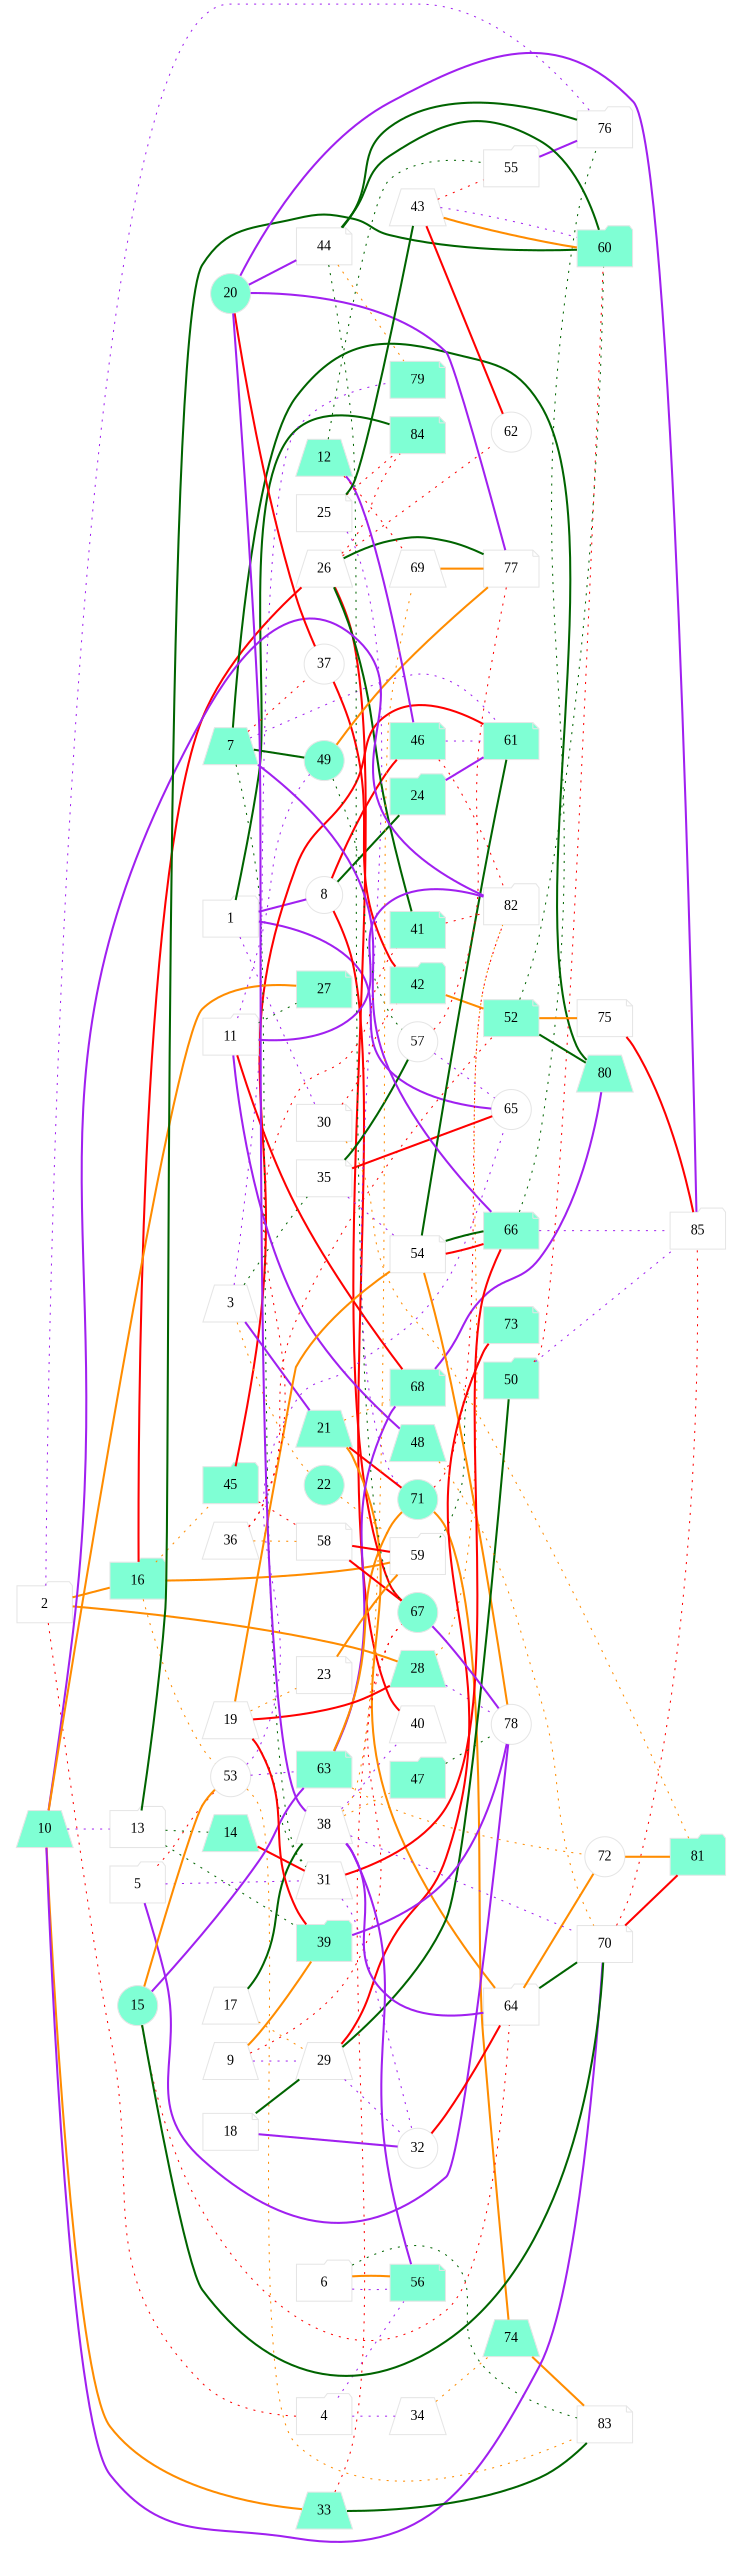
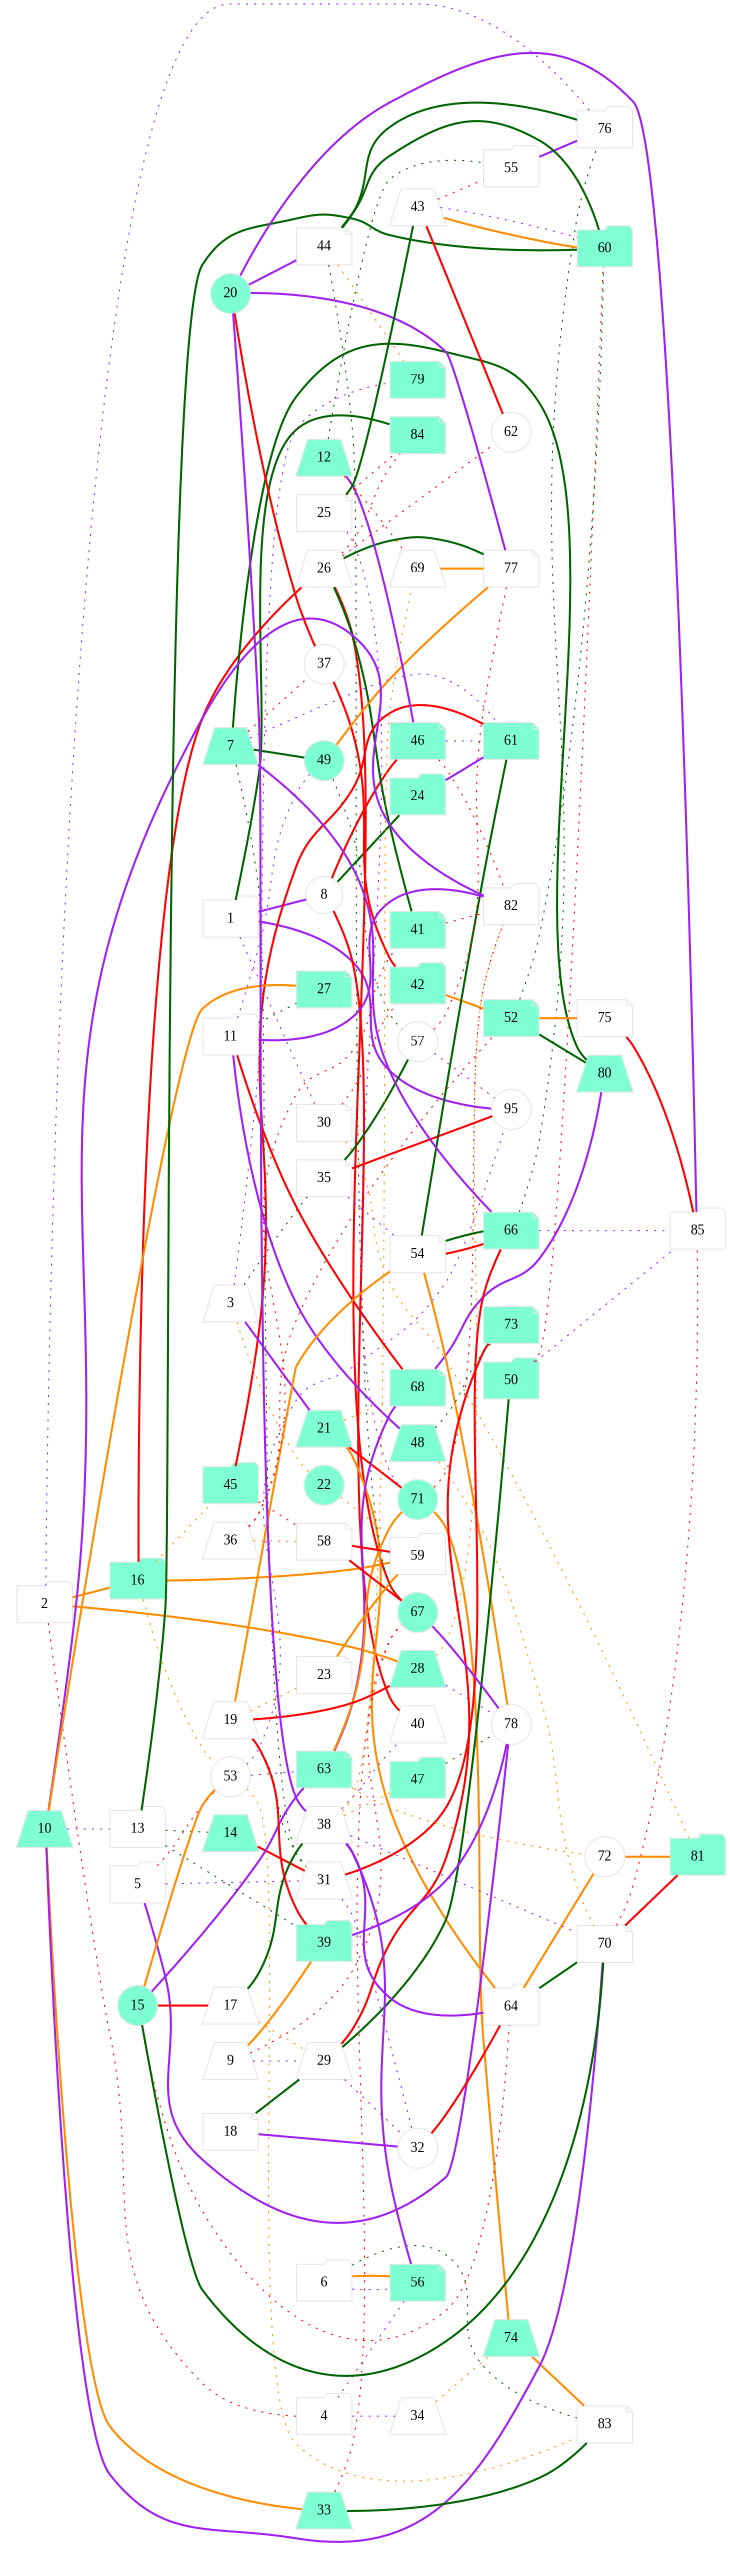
  graph {
    fontname="Liberation Serif"
    rankdir=LR
    node [color=gray90 fillcolor=white fontname="Liberation Serif" shape=note style=filled]
    edge [color=purple fontname="Liberation Serif" style=bold]
    1 [shape=folder]
    8 [shape=circle]
    30
-   65 [shape=circle]
+   65 [shape=circle label=95]
    84 [fillcolor=aquamarine]
    24 [fillcolor=aquamarine shape=folder]
    40 [shape=trapezium]
    46 [fillcolor=aquamarine]
    42 [fillcolor=aquamarine shape=folder]
    81 [fillcolor=aquamarine shape=folder]
    2 [shape=folder]
    4 [shape=folder]
    16 [fillcolor=aquamarine shape=folder]
    28 [fillcolor=aquamarine shape=trapezium]
    76 [shape=folder]
    34 [shape=trapezium]
    56 [fillcolor=aquamarine]
    53 [shape=circle]
    26 [shape=trapezium]
    45 [fillcolor=aquamarine shape=folder]
    59 [shape=folder]
    78 [shape=circle]
    82 [shape=folder]
    3 [shape=trapezium]
    21 [fillcolor=aquamarine shape=trapezium]
    22 [fillcolor=aquamarine shape=circle]
    35
    79 [fillcolor=aquamarine]
    68 [fillcolor=aquamarine]
    64 [shape=folder]
    71 [fillcolor=aquamarine shape=circle]
    54
    57 [shape=circle]
    74 [fillcolor=aquamarine shape=trapezium]
    5 [shape=folder]
    31 [shape=trapezium]
    66 [fillcolor=aquamarine]
    32 [shape=circle]
    83
    63 [fillcolor=aquamarine]
    6 [shape=folder]
    7 [fillcolor=aquamarine shape=trapezium]
    37 [shape=circle]
    49 [fillcolor=aquamarine shape=circle]
    61 [fillcolor=aquamarine]
    80 [fillcolor=aquamarine shape=trapezium]
    77
    85 [shape=folder]
    9 [shape=trapezium]
    29 [shape=trapezium]
    39 [fillcolor=aquamarine shape=folder]
    67 [fillcolor=aquamarine shape=circle]
    50 [fillcolor=aquamarine shape=folder]
    73 [fillcolor=aquamarine]
    10 [fillcolor=aquamarine shape=trapezium]
    13 [shape=folder]
    27 [fillcolor=aquamarine]
    33 [fillcolor=aquamarine shape=trapezium]
    70
    14 [fillcolor=aquamarine shape=trapezium]
    60 [fillcolor=aquamarine shape=folder]
    11 [shape=folder]
    48 [fillcolor=aquamarine shape=trapezium]
    12 [fillcolor=aquamarine shape=trapezium]
    55 [shape=folder]
    69 [shape=trapezium]
    15 [fillcolor=aquamarine shape=circle]
    17 [shape=trapezium]
    38 [shape=trapezium]
    72 [shape=circle]
    41 [fillcolor=aquamarine]
    62 [shape=circle]
    58
    47 [fillcolor=aquamarine shape=folder]
    18
    19 [shape=trapezium]
    23
    20 [fillcolor=aquamarine shape=circle]
    44
    25
    43 [shape=trapezium]
    52 [fillcolor=aquamarine]
    36 [shape=trapezium]
    75
    1 -- 8
    1 -- 30 [style=dotted]
    1 -- 65
    1 -- 84 [color=darkgreen]
    8 -- 24 [color=darkgreen]
    8 -- 40 [color=red]
    8 -- 46 [color=red]
    30 -- 42 [color=red style=dotted]
    30 -- 81 [color=darkorange style=dotted]
    24 -- 61
    46 -- 82 [color=red style=dotted]
    46 -- 61 [style=dotted]
    42 -- 52 [color=darkorange]
    2 -- 4 [color=red style=dotted]
    2 -- 16 [color=darkorange]
    2 -- 28 [color=darkorange]
    2 -- 76 [style=dotted]
    4 -- 34 [style=dotted]
    4 -- 56 [style=dotted]
    16 -- 53 [color=darkorange style=dotted]
    16 -- 26 [color=red]
    16 -- 45 [color=darkorange style=dotted]
    16 -- 59 [color=darkorange]
    28 -- 78 [style=dotted]
    28 -- 82 [color=darkorange style=dotted]
    34 -- 74 [color=darkorange style=dotted]
    53 -- 65 [style=dotted]
    53 -- 83 [color=darkorange style=dotted]
    53 -- 63 [style=dotted]
    26 -- 84 [color=red style=dotted]
    26 -- 77 [color=darkgreen]
    26 -- 67 [color=red]
    26 -- 41 [color=darkgreen]
    26 -- 62 [color=red style=dotted]
    45 -- 61 [color=red]
    45 -- 58 [color=red style=dotted]
-   59 -- 73 [color=darkgreen style=dotted]
+   48 -- 73 [color=darkgreen style=dotted]
    3 -- 21
    3 -- 22 [color=darkorange style=dotted]
    3 -- 35 [color=darkgreen style=dotted]
    3 -- 79 [style=dotted]
    21 -- 68 [color=darkorange style=dotted]
    21 -- 64 [color=darkorange]
    21 -- 71 [color=red]
    22 -- 59 [color=darkorange style=dotted]
    35 -- 65 [color=red]
    35 -- 54 [style=dotted]
    35 -- 57 [color=darkgreen]
    68 -- 80
    64 -- 70 [color=darkgreen]
    64 -- 72 [color=darkorange]
    71 -- 82 [color=red style=dotted]
    71 -- 74 [color=darkorange]
    54 -- 78 [color=darkorange]
    54 -- 66 [color=red]
    54 -- 66 [color=darkgreen]
    54 -- 61 [color=darkgreen]
    57 -- 65 [style=dotted]
    57 -- 77 [color=red style=dotted]
    74 -- 83 [color=darkorange]
    5 -- 53 [color=red style=dotted]
    5 -- 78
    5 -- 31 [style=dotted]
    31 -- 66 [color=red]
    31 -- 32 [style=dotted]
    66 -- 76 [color=darkgreen style=dotted]
    66 -- 85 [style=dotted]
    32 -- 64 [color=red]
    63 -- 68
    63 -- 71 [color=darkorange]
    63 -- 72 [color=darkorange style=dotted]
    6 -- 56 [style=dotted]
    6 -- 56 [color=darkorange]
    6 -- 83 [color=darkgreen style=dotted]
    7 -- 31 [color=darkgreen style=dotted]
    7 -- 66
    7 -- 37 [color=red style=dotted]
    7 -- 49 [color=darkgreen]
    7 -- 61 [style=dotted]
    7 -- 80 [color=darkgreen]
    37 -- 42 [color=red]
    49 -- 57 [color=darkgreen style=dotted]
    49 -- 77 [color=darkorange]
    9 -- 29 [style=dotted]
    9 -- 39 [color=darkorange]
    9 -- 67 [color=red style=dotted]
    29 -- 32 [style=dotted]
    29 -- 50 [color=darkgreen]
    29 -- 73 [color=red]
    39 -- 78
    67 -- 78
    50 -- 85 [style=dotted]
    50 -- 60 [color=red style=dotted]
    10 -- 82
    10 -- 13 [style=dotted]
    10 -- 27 [color=darkorange]
    10 -- 33 [color=darkorange]
    10 -- 70
    13 -- 39 [color=darkgreen style=dotted]
    13 -- 14 [color=darkgreen style=dotted]
    13 -- 60 [color=darkgreen]
    33 -- 83 [color=darkgreen]
    33 -- 67 [color=red style=dotted]
    70 -- 81 [color=red]
    70 -- 85 [color=red style=dotted]
    14 -- 31 [color=red]
    11 -- 82
    11 -- 68 [color=red]
    11 -- 49 [style=dotted]
    11 -- 27 [color=darkgreen style=dotted]
    11 -- 48
    48 -- 70 [color=darkorange style=dotted]
    12 -- 46
    12 -- 55 [color=darkgreen style=dotted]
    12 -- 69 [color=red style=dotted]
    55 -- 76
    69 -- 77 [color=darkorange]
    15 -- 53 [color=darkorange]
    15 -- 64 [color=red style=dotted]
    15 -- 63
    15 -- 70 [color=darkgreen]
+   15 -- 17 [color=red]
    17 -- 29 [color=darkorange style=dotted]
    17 -- 38 [color=darkgreen]
    38 -- 40 [style=dotted]
    38 -- 56
    38 -- 64
    38 -- 70 [style=dotted]
    38 -- 69 [color=darkorange style=dotted]
    38 -- 47 [color=darkorange style=dotted]
    72 -- 81 [color=darkorange]
    41 -- 82 [color=red style=dotted]
    58 -- 59 [color=red]
    58 -- 67 [color=red]
    47 -- 78 [color=darkgreen style=dotted]
    18 -- 32
    18 -- 29 [color=darkgreen]
    19 -- 28 [color=red]
    19 -- 54 [color=darkorange]
    19 -- 31 [color=darkgreen style=dotted]
    19 -- 39 [color=red]
    19 -- 23 [color=darkorange style=dotted]
    23 -- 59 [color=darkorange]
    20 -- 37 [color=red]
    20 -- 77
    20 -- 85
    20 -- 38
    20 -- 44
    44 -- 76 [color=darkgreen]
    44 -- 79 [color=darkorange style=dotted]
    44 -- 67 [color=darkgreen style=dotted]
    44 -- 60 [color=darkgreen]
    25 -- 84 [color=red style=dotted]
    25 -- 71 [style=dotted]
    25 -- 43 [color=darkgreen]
    43 -- 60 [color=darkorange]
    43 -- 60 [style=dotted]
    43 -- 55 [color=red style=dotted]
    43 -- 62 [color=red]
    52 -- 80 [color=darkgreen]
    52 -- 60 [color=darkgreen style=dotted]
    52 -- 75 [color=darkorange]
    36 -- 41 [color=red style=dotted]
    36 -- 58 [color=darkorange style=dotted]
    36 -- 52 [color=red style=dotted]
    75 -- 85 [color=red]
  }
